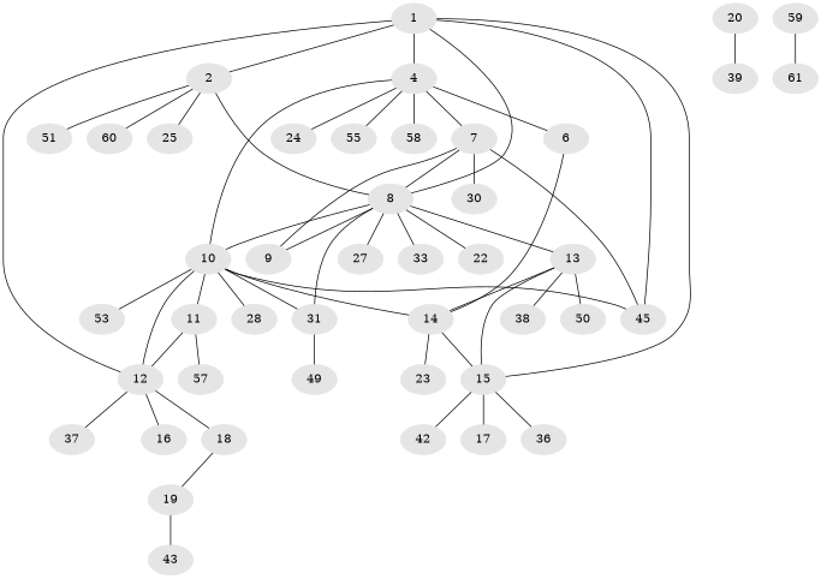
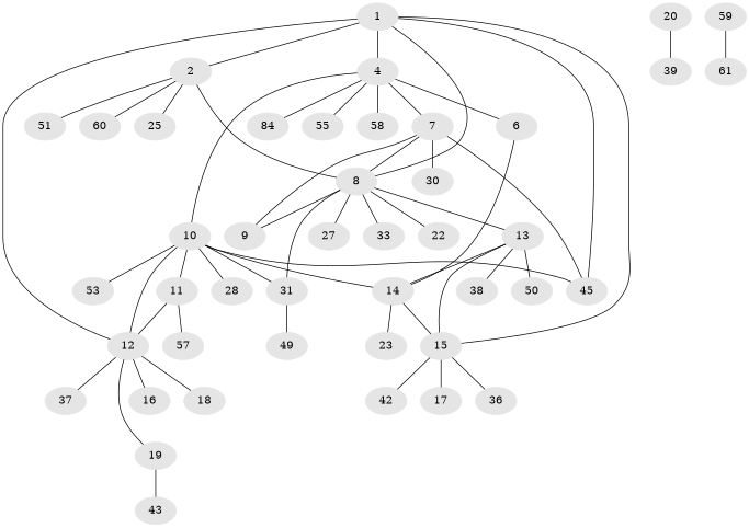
  graph {
    node [color=gray90 style=filled]
    1 [super="+46"]
    2 [super="+3"]
    4 [super="+5"]
    8 [super="+44"]
    12 [super="+32"]
    15 [super="+34"]
    45 [super="+52"]
    25
    51
    60
    6
    7 [super="+29"]
    10 [super="+50"]
-   24
+   24 [label=84]
    55
    58
    9
    13 [super="+21"]
    22
    27
    31 [super="+56"]
    33
    16
    18 [super="+41"]
    37
    17
    36
    42
    14 [super="+54"]
    30
    11 [super="+48"]
    28 [super="+35"]
    53
    20 [super="+47"]
    39
    59
    61
    23
    38
    n40 [label=50]
    49
    57
    19 [super="+26"]
    43
    1 -- 2 [weight=2]
    1 -- 4
    1 -- 8
    1 -- 12
    1 -- 15
    1 -- 45
    2 -- 8
    2 -- 25
    2 -- 51
    2 -- 60
    4 -- 6 [weight=2]
    4 -- 7
    4 -- 10
    4 -- 24
    4 -- 55
    4 -- 58
-   8 -- 10
    8 -- 9
    8 -- 13
    8 -- 22
    8 -- 27
    8 -- 31
    8 -- 33
    12 -- 16
    12 -- 18
    12 -- 37
    15 -- 17
    15 -- 36
    15 -- 42
    6 -- 14
    7 -- 8
    7 -- 45
    7 -- 9
    7 -- 30
    10 -- 12
    10 -- 45
    10 -- 31
    10 -- 14
    10 -- 11
    10 -- 28
    10 -- 53
    13 -- 15
    13 -- 14
    13 -- 38
    13 -- n40
    31 -- 49
-   18 -- 19
+   12 -- 19
    14 -- 15
    14 -- 23
    11 -- 12
    11 -- 57
    20 -- 39
    59 -- 61
    19 -- 43
  }
